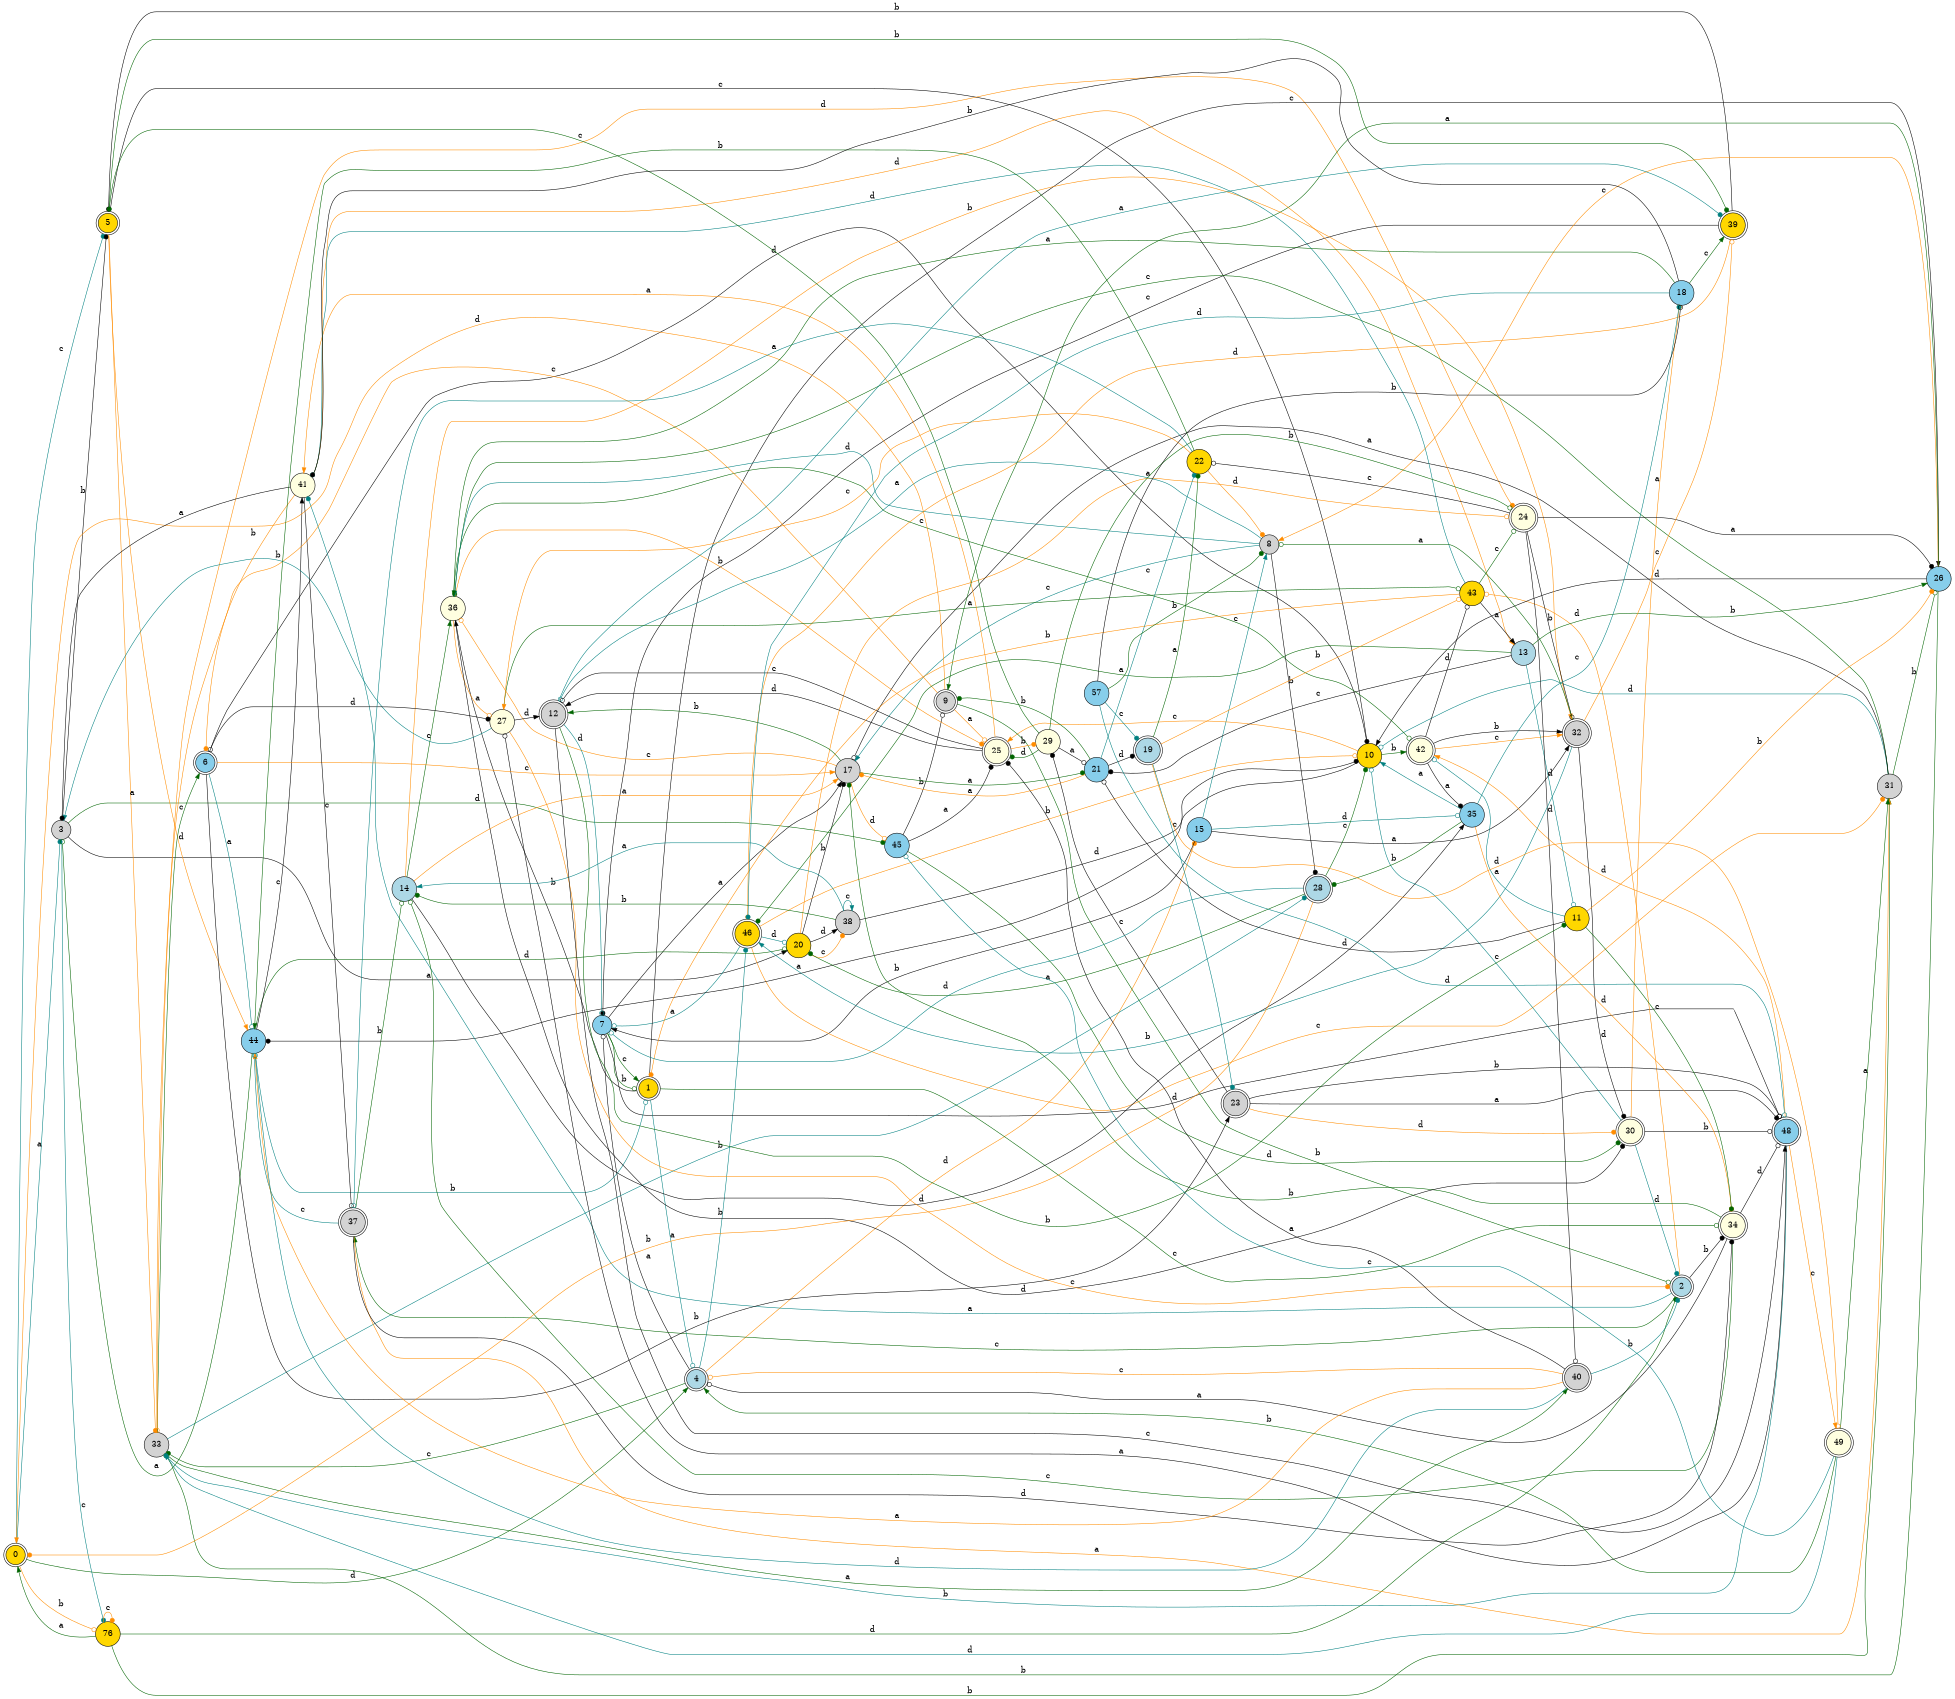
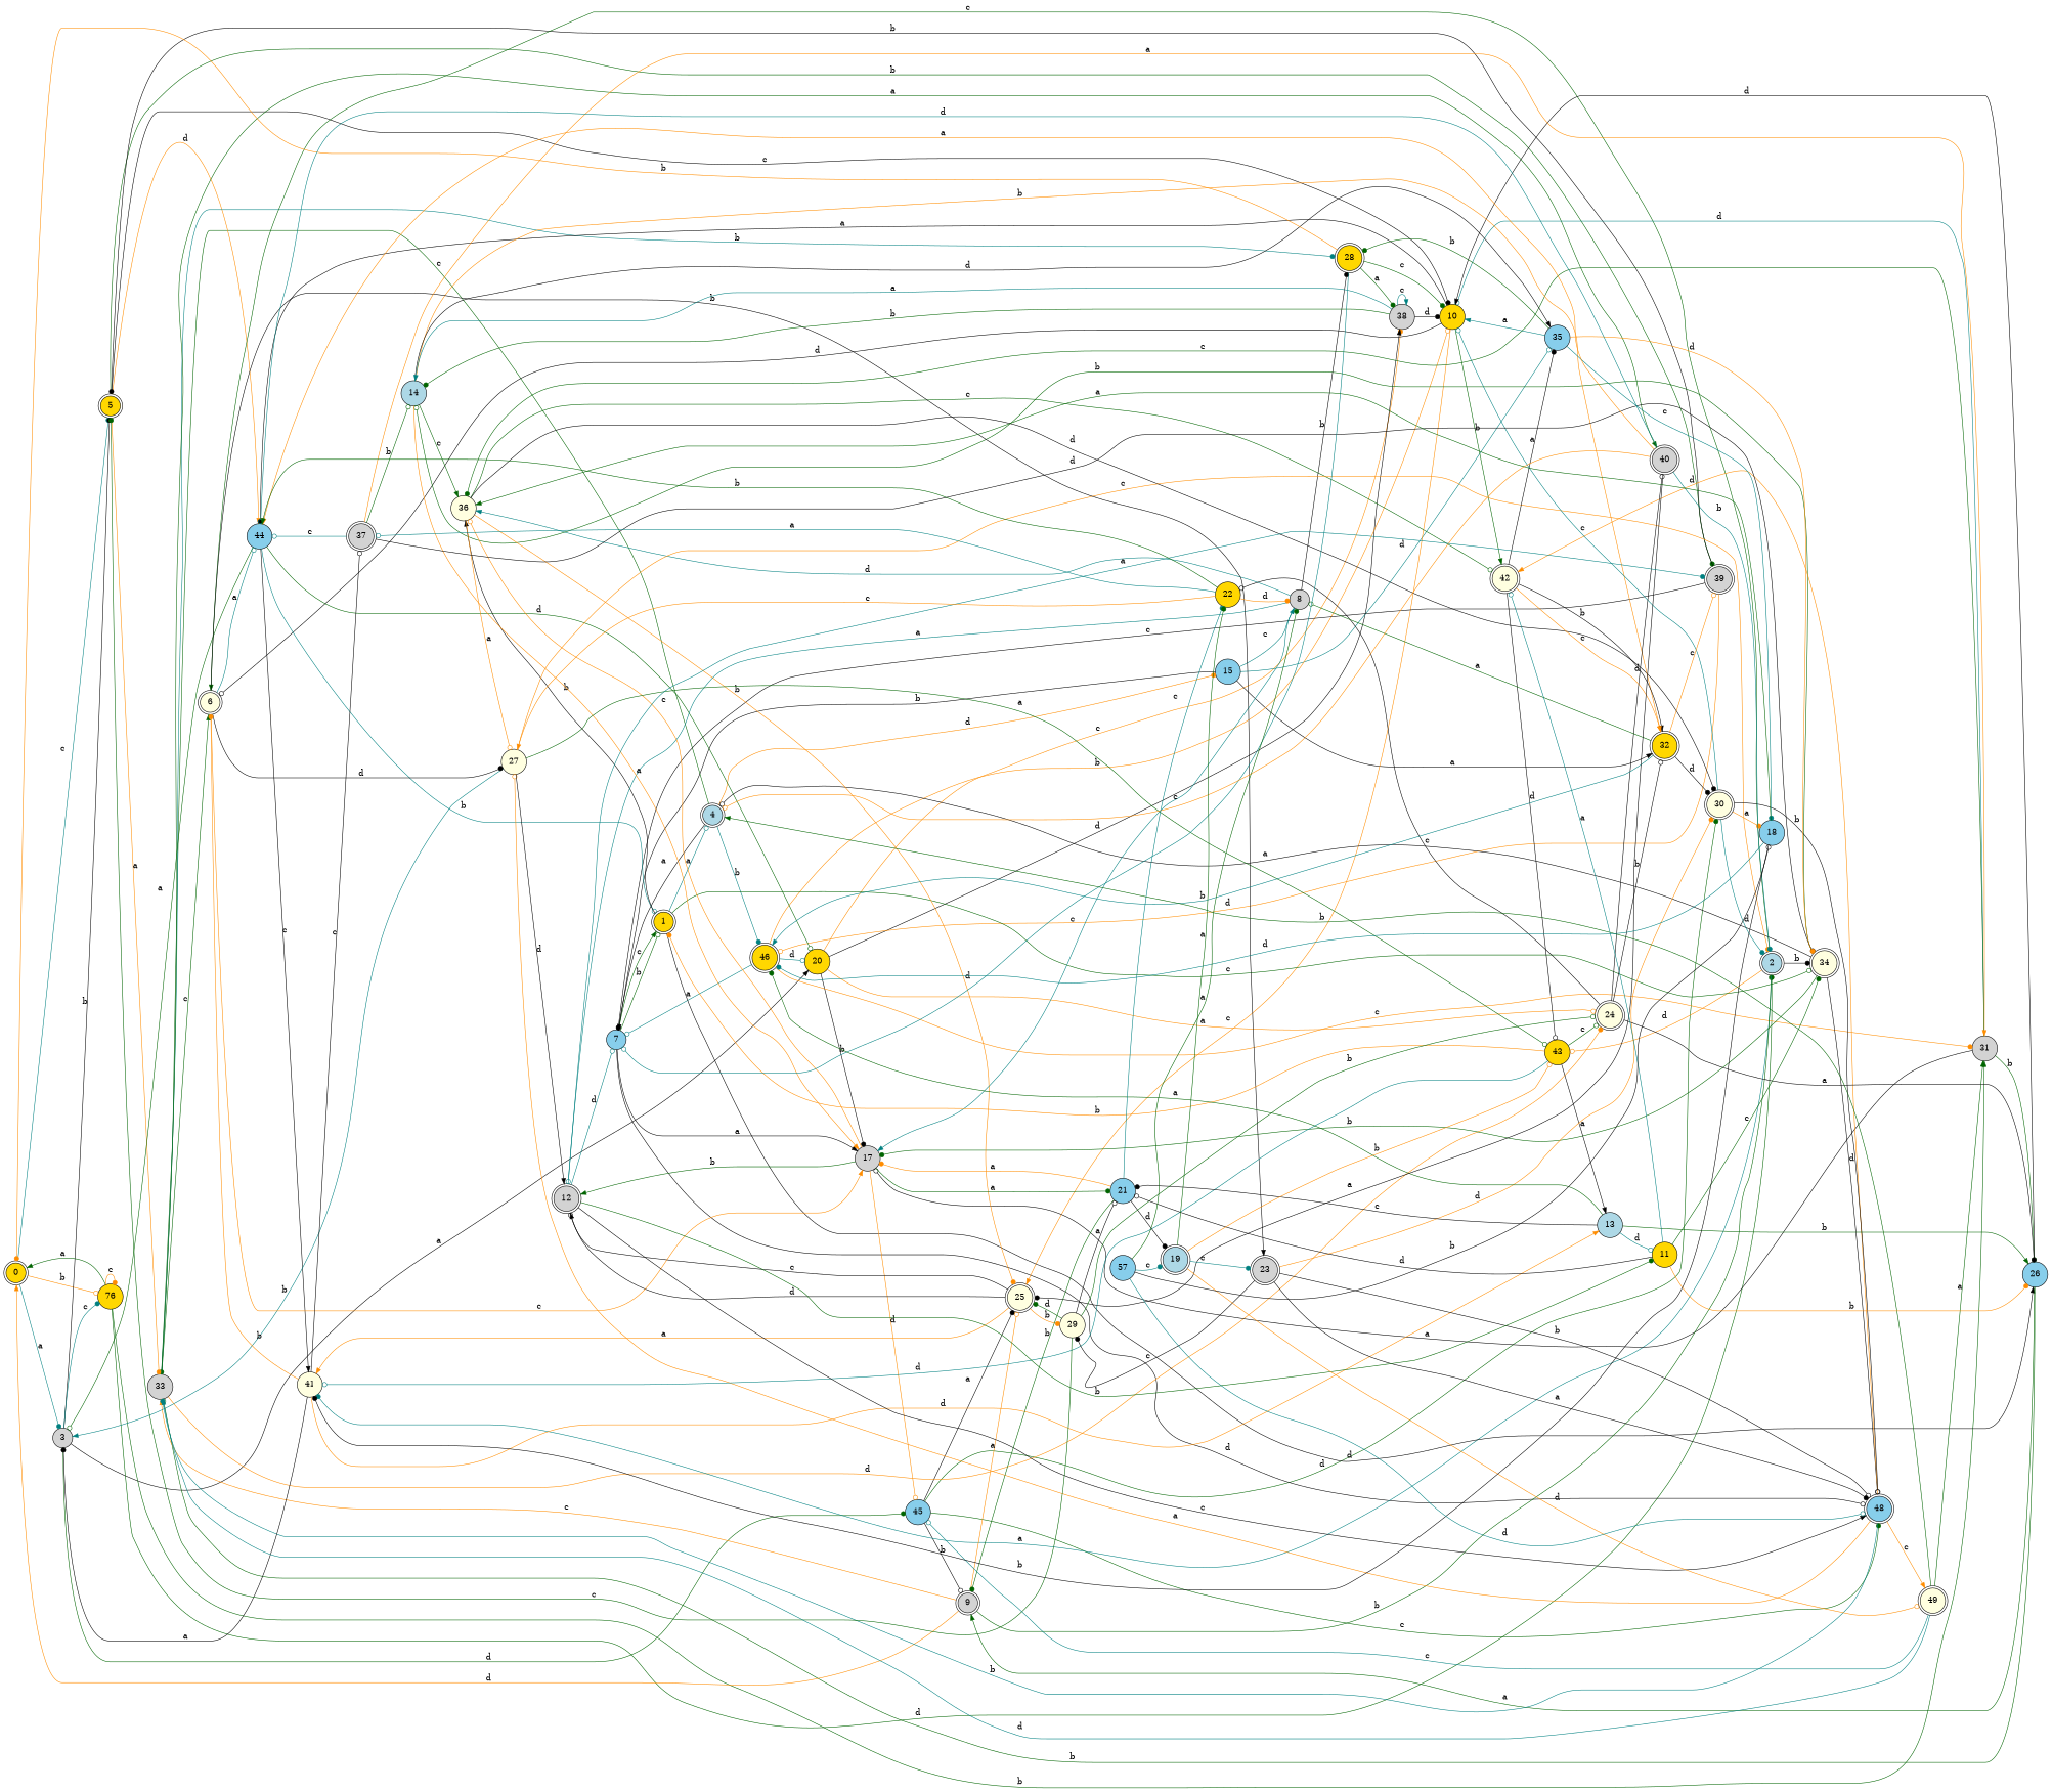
  digraph {
    rankdir=LR
    node [color=black fillcolor=lightgrey shape=circle style="rounded,filled"]
    edge [arrowhead=dot color=black]
    n1 [fillcolor=gold label=0 shape=doublecircle]
    n2 [label=3 style=filled]
    n3 [fillcolor=lightblue label=4 shape=doublecircle]
    n4 [fillcolor=gold label=5 shape=doublecircle]
    n5 [fillcolor=gold label=76 style=filled]
    n6 [fillcolor=gold label=20 style=filled]
    n7 [fillcolor=skyblue label=45 style=filled]
    n8 [fillcolor=skyblue label=7 style=filled]
    n9 [fillcolor=skyblue label=15 style=filled]
    n10 [label=33 style=filled]
    n11 [fillcolor=gold label=46 shape=doublecircle]
    n12 [fillcolor=gold label=10 style=filled]
-   n13 [fillcolor=gold label=39 shape=doublecircle]
+   n13 [label=39 shape=doublecircle]
    n14 [fillcolor=skyblue label=44 style=filled]
    n15 [fillcolor=lightblue label=2 shape=doublecircle]
    n16 [label=31 style=filled]
    n17 [fillcolor=gold label=1 shape=doublecircle]
    n18 [fillcolor=skyblue label=26 style=filled]
    n19 [fillcolor=lightyellow label=34 shape=doublecircle]
    n20 [fillcolor=lightyellow label=36]
    n21 [label=8 style=filled]
    n22 [label=9 shape=doublecircle]
    n23 [label=17 style=filled]
    n24 [fillcolor=skyblue label=48 shape=doublecircle]
    n25 [fillcolor=lightblue label=14 style=filled]
    n26 [fillcolor=lightyellow label=27 style=filled]
    n27 [fillcolor=lightyellow label=25 shape=doublecircle]
    n28 [fillcolor=lightyellow label=42 shape=doublecircle]
    n29 [fillcolor=lightyellow label=30 shape=doublecircle]
-   n30 [fillcolor=skyblue label=6 shape=doublecircle]
+   n30 [fillcolor=lightyellow label=6 shape=doublecircle]
    n31 [fillcolor=lightyellow label=41]
    n32 [fillcolor=gold label=43 style=filled]
    n33 [label=23 shape=doublecircle]
    n34 [fillcolor=lightblue label=13 style=filled]
    n35 [label=37 shape=doublecircle]
    n36 [fillcolor=lightyellow label=24 shape=doublecircle]
    n37 [label=38 style=filled]
-   n38 [label=32 shape=doublecircle]
+   n38 [fillcolor=gold label=32 shape=doublecircle]
    n39 [fillcolor=skyblue label=35 style=filled]
-   n40 [fillcolor=lightblue label=28 shape=doublecircle]
+   n40 [fillcolor=gold label=28 shape=doublecircle]
    n41 [label=40 shape=doublecircle]
    n42 [label=12 shape=doublecircle]
    n43 [fillcolor=skyblue label=21 style=filled]
    n44 [fillcolor=lightyellow label=29 style=filled]
    n45 [fillcolor=lightyellow label=49 shape=doublecircle]
    n46 [fillcolor=gold label=11]
    n47 [fillcolor=lightblue label=19 shape=doublecircle]
    n48 [fillcolor=gold label=22 style=filled]
    n49 [fillcolor=skyblue label=18 style=filled]
    n50 [fillcolor=skyblue label=57 style=filled]
    n1 -> n2 [color=teal label=a]
-   n1 -> n3 [arrowhead=normal color=darkgreen label=d]
    n1 -> n4 [color=teal label=c]
    n1 -> n5 [arrowhead=odot color=darkorange label=b]
    n2 -> n4 [label=b]
    n2 -> n5 [color=teal label=c]
    n2 -> n6 [arrowhead=normal label=a]
    n2 -> n7 [color=darkgreen label=d]
    n3 -> n8 [arrowhead=odot label=a]
    n3 -> n9 [color=darkorange label=d]
    n3 -> n10 [color=darkgreen label=c]
    n3 -> n11 [color=teal label=b]
    n4 -> n10 [color=darkorange label=a]
    n4 -> n12 [label=c]
    n4 -> n13 [color=darkgreen label=b]
    n4 -> n14 [arrowhead=normal color=darkorange label=d]
    n5 -> n1 [arrowhead=normal color=darkgreen label=a]
    n5 -> n5 [color=darkorange label=c]
    n5 -> n15 [color=darkgreen label=d]
    n5 -> n16 [arrowhead=normal color=darkgreen label=b]
    n6 -> n23 [label=b]
    n6 -> n36 [arrowhead=odot color=darkorange label=a]
    n6 -> n37 [color=darkorange label=c]
    n6 -> n37 [arrowhead=normal label=d]
    n7 -> n22 [arrowhead=odot label=b]
+   n7 -> n24 [color=darkgreen label=c]
    n7 -> n27 [label=a]
    n7 -> n29 [color=darkgreen label=d]
    n8 -> n17 [arrowhead=odot color=darkgreen label=b]
    n8 -> n17 [arrowhead=normal color=darkgreen label=c]
    n8 -> n23 [arrowhead=normal label=a]
    n8 -> n24 [arrowhead=odot label=d]
    n9 -> n8 [arrowhead=normal label=b]
    n9 -> n21 [arrowhead=normal color=teal label=c]
    n9 -> n38 [arrowhead=normal label=a]
    n9 -> n39 [arrowhead=odot color=teal label=d]
    n10 -> n30 [arrowhead=normal color=darkgreen label=c]
    n10 -> n36 [color=darkorange label=d]
    n10 -> n40 [color=teal label=b]
    n10 -> n41 [arrowhead=normal color=darkgreen label=a]
    n11 -> n6 [arrowhead=odot color=teal label=d]
    n11 -> n8 [arrowhead=odot color=teal label=a]
    n11 -> n12 [arrowhead=odot color=darkorange label=b]
    n11 -> n16 [color=darkorange label=c]
    n12 -> n14 [label=a]
    n12 -> n27 [arrowhead=normal color=darkorange label=c]
    n12 -> n28 [arrowhead=normal color=darkgreen label=b]
    n12 -> n30 [arrowhead=odot label=d]
    n13 -> n4 [label=b]
    n13 -> n8 [label=c]
    n13 -> n11 [arrowhead=odot color=darkorange label=d]
    n14 -> n2 [arrowhead=odot color=darkgreen label=a]
    n14 -> n6 [arrowhead=odot color=darkgreen label=d]
    n14 -> n17 [arrowhead=odot color=teal label=b]
    n14 -> n31 [arrowhead=normal label=c]
    n15 -> n19 [label=b]
-   n15 -> n35 [arrowhead=normal color=darkgreen label=c]
+   n15 -> n30 [arrowhead=normal color=darkgreen label=c]
    n15 -> n31 [color=teal label=a]
    n15 -> n32 [arrowhead=odot color=darkorange label=d]
    n16 -> n12 [arrowhead=odot color=teal label=d]
    n16 -> n18 [arrowhead=odot color=darkgreen label=b]
    n16 -> n20 [color=darkgreen label=c]
    n16 -> n23 [arrowhead=odot label=a]
    n17 -> n3 [arrowhead=odot color=teal label=a]
-   n17 -> n18 [arrowhead=normal label=c]
+   n17 -> n18 [arrowhead=normal label=d]
    n17 -> n19 [arrowhead=odot color=darkgreen label=c]
    n17 -> n20 [arrowhead=normal label=b]
    n18 -> n10 [arrowhead=odot color=darkgreen label=b]
    n18 -> n12 [arrowhead=normal label=d]
-   n18 -> n21 [arrowhead=normal color=darkorange label=c]
    n18 -> n22 [arrowhead=normal color=darkgreen label=a]
    n19 -> n3 [arrowhead=odot label=a]
    n19 -> n23 [color=darkgreen label=b]
    n19 -> n24 [arrowhead=odot label=d]
-   n19 -> n25 [arrowhead=odot color=darkgreen label=c]
+   n19 -> n25 [arrowhead=odot color=darkgreen label=b]
    n20 -> n26 [arrowhead=odot color=darkorange label=a]
    n20 -> n27 [color=darkorange label=b]
    n20 -> n28 [arrowhead=odot color=darkgreen label=c]
    n20 -> n29 [label=d]
    n21 -> n20 [arrowhead=normal color=teal label=d]
    n21 -> n23 [arrowhead=normal color=teal label=c]
    n21 -> n40 [label=b]
    n21 -> n42 [arrowhead=odot color=teal label=a]
    n22 -> n1 [arrowhead=normal color=darkorange label=d]
-   n22 -> n10 [arrowhead=odot color=darkorange label=c]
+   n22 -> n10 [arrowhead=normal color=darkorange label=c]
    n22 -> n15 [arrowhead=odot color=darkgreen label=b]
    n22 -> n27 [arrowhead=odot color=darkorange label=a]
    n23 -> n7 [arrowhead=odot color=darkorange label=d]
    n23 -> n20 [arrowhead=odot color=darkorange label=c]
    n23 -> n42 [arrowhead=normal color=darkgreen label=b]
    n23 -> n43 [color=darkgreen label=a]
    n24 -> n10 [color=teal label=b]
-   n24 -> n26 [arrowhead=odot label=a]
+   n24 -> n26 [arrowhead=odot color=darkorange label=a]
    n24 -> n28 [arrowhead=normal color=darkorange label=d]
    n24 -> n45 [arrowhead=normal color=darkorange label=c]
    n25 -> n20 [arrowhead=normal color=darkgreen label=c]
    n25 -> n23 [arrowhead=normal color=darkorange label=a]
    n25 -> n38 [arrowhead=normal color=darkorange label=b]
    n25 -> n39 [arrowhead=normal label=d]
    n26 -> n2 [arrowhead=normal color=teal label=b]
    n26 -> n15 [color=darkorange label=c]
    n26 -> n32 [arrowhead=odot color=darkgreen label=a]
    n26 -> n42 [arrowhead=normal label=d]
    n27 -> n31 [arrowhead=normal color=darkorange label=a]
    n27 -> n42 [arrowhead=odot label=c]
    n27 -> n42 [arrowhead=normal label=d]
    n27 -> n44 [color=darkorange label=b]
    n28 -> n32 [arrowhead=odot label=d]
    n28 -> n38 [arrowhead=normal label=b]
    n28 -> n38 [arrowhead=normal color=darkorange label=c]
    n28 -> n39 [label=a]
    n29 -> n12 [arrowhead=odot color=teal label=c]
    n29 -> n15 [color=teal label=d]
    n29 -> n24 [arrowhead=odot label=b]
    n29 -> n49 [color=darkorange label=a]
    n30 -> n14 [arrowhead=odot color=teal label=a]
    n30 -> n23 [arrowhead=normal color=darkorange label=c]
    n30 -> n26 [label=d]
    n30 -> n33 [arrowhead=normal label=b]
    n31 -> n2 [label=a]
    n31 -> n30 [color=darkorange label=b]
    n31 -> n34 [arrowhead=normal color=darkorange label=d]
    n31 -> n35 [arrowhead=odot label=c]
    n32 -> n17 [color=darkorange label=b]
    n32 -> n31 [arrowhead=odot color=teal label=d]
    n32 -> n34 [arrowhead=normal label=a]
    n32 -> n36 [arrowhead=odot color=darkgreen label=c]
    n33 -> n24 [label=a]
    n33 -> n24 [arrowhead=odot label=b]
    n33 -> n29 [color=darkorange label=d]
    n33 -> n44 [label=c]
    n34 -> n11 [color=darkgreen label=a]
    n34 -> n18 [arrowhead=normal color=darkgreen label=b]
    n34 -> n43 [label=c]
    n34 -> n46 [arrowhead=odot color=teal label=d]
    n35 -> n14 [arrowhead=odot color=teal label=c]
    n35 -> n16 [arrowhead=normal color=darkorange label=a]
    n35 -> n19 [label=d]
    n35 -> n25 [arrowhead=odot color=darkgreen label=b]
    n36 -> n18 [label=a]
    n36 -> n38 [arrowhead=odot label=b]
    n36 -> n41 [arrowhead=odot label=d]
    n36 -> n48 [arrowhead=odot label=c]
    n37 -> n12 [label=d]
    n37 -> n25 [arrowhead=normal color=teal label=a]
    n37 -> n25 [color=darkgreen label=b]
    n37 -> n37 [arrowhead=normal color=teal label=c]
    n38 -> n11 [arrowhead=normal color=teal label=b]
    n38 -> n13 [arrowhead=odot color=darkorange label=c]
    n38 -> n21 [arrowhead=odot color=darkgreen label=a]
    n38 -> n29 [label=d]
    n39 -> n12 [arrowhead=normal color=teal label=a]
    n39 -> n19 [color=darkorange label=d]
    n39 -> n40 [color=darkgreen label=b]
    n39 -> n49 [color=teal label=c]
    n40 -> n1 [color=darkorange label=b]
-   n40 -> n6 [color=darkgreen label=a]
+   n40 -> n37 [color=darkgreen label=a]
    n40 -> n8 [arrowhead=odot color=teal label=d]
    n40 -> n12 [color=darkgreen label=c]
    n41 -> n3 [arrowhead=odot color=darkorange label=c]
    n41 -> n14 [arrowhead=normal color=darkorange label=a]
    n41 -> n14 [arrowhead=odot color=teal label=d]
    n41 -> n15 [color=teal label=b]
    n41 -> n27 [label=a]
    n42 -> n8 [arrowhead=odot color=teal label=d]
    n42 -> n13 [color=teal label=a]
    n42 -> n24 [arrowhead=normal label=c]
    n42 -> n46 [color=darkgreen label=b]
    n43 -> n22 [color=darkgreen label=b]
    n43 -> n23 [color=darkorange label=a]
    n43 -> n47 [label=d]
    n43 -> n48 [color=teal label=c]
    n44 -> n4 [color=darkgreen label=c]
    n44 -> n27 [color=darkgreen label=d]
    n44 -> n36 [arrowhead=odot color=darkgreen label=b]
    n44 -> n43 [arrowhead=odot label=a]
    n45 -> n3 [arrowhead=normal color=darkgreen label=b]
    n45 -> n7 [arrowhead=odot color=teal label=c]
    n45 -> n10 [arrowhead=normal color=teal label=d]
    n45 -> n16 [arrowhead=normal color=darkgreen label=a]
    n46 -> n18 [color=darkorange label=b]
    n46 -> n19 [color=darkgreen label=c]
    n46 -> n28 [arrowhead=odot color=teal label=a]
    n46 -> n43 [arrowhead=odot label=d]
    n47 -> n32 [arrowhead=odot color=darkorange label=b]
    n47 -> n33 [color=teal label=c]
    n47 -> n45 [arrowhead=odot color=darkorange label=d]
    n47 -> n48 [color=darkgreen label=a]
    n48 -> n14 [arrowhead=normal color=darkgreen label=b]
    n48 -> n21 [color=darkorange label=d]
    n48 -> n26 [arrowhead=normal color=darkorange label=c]
    n48 -> n35 [arrowhead=odot color=teal label=a]
    n49 -> n11 [color=teal label=d]
-   n49 -> n13 [arrowhead=normal color=darkgreen label=c]
    n49 -> n20 [arrowhead=normal color=darkgreen label=a]
    n49 -> n31 [label=b]
-   n50 -> n21 [color=darkgreen label=b]
+   n50 -> n21 [color=darkgreen label=a]
    n50 -> n24 [arrowhead=odot color=teal label=d]
    n50 -> n47 [color=teal label=c]
    n50 -> n49 [arrowhead=odot label=b]
  }
